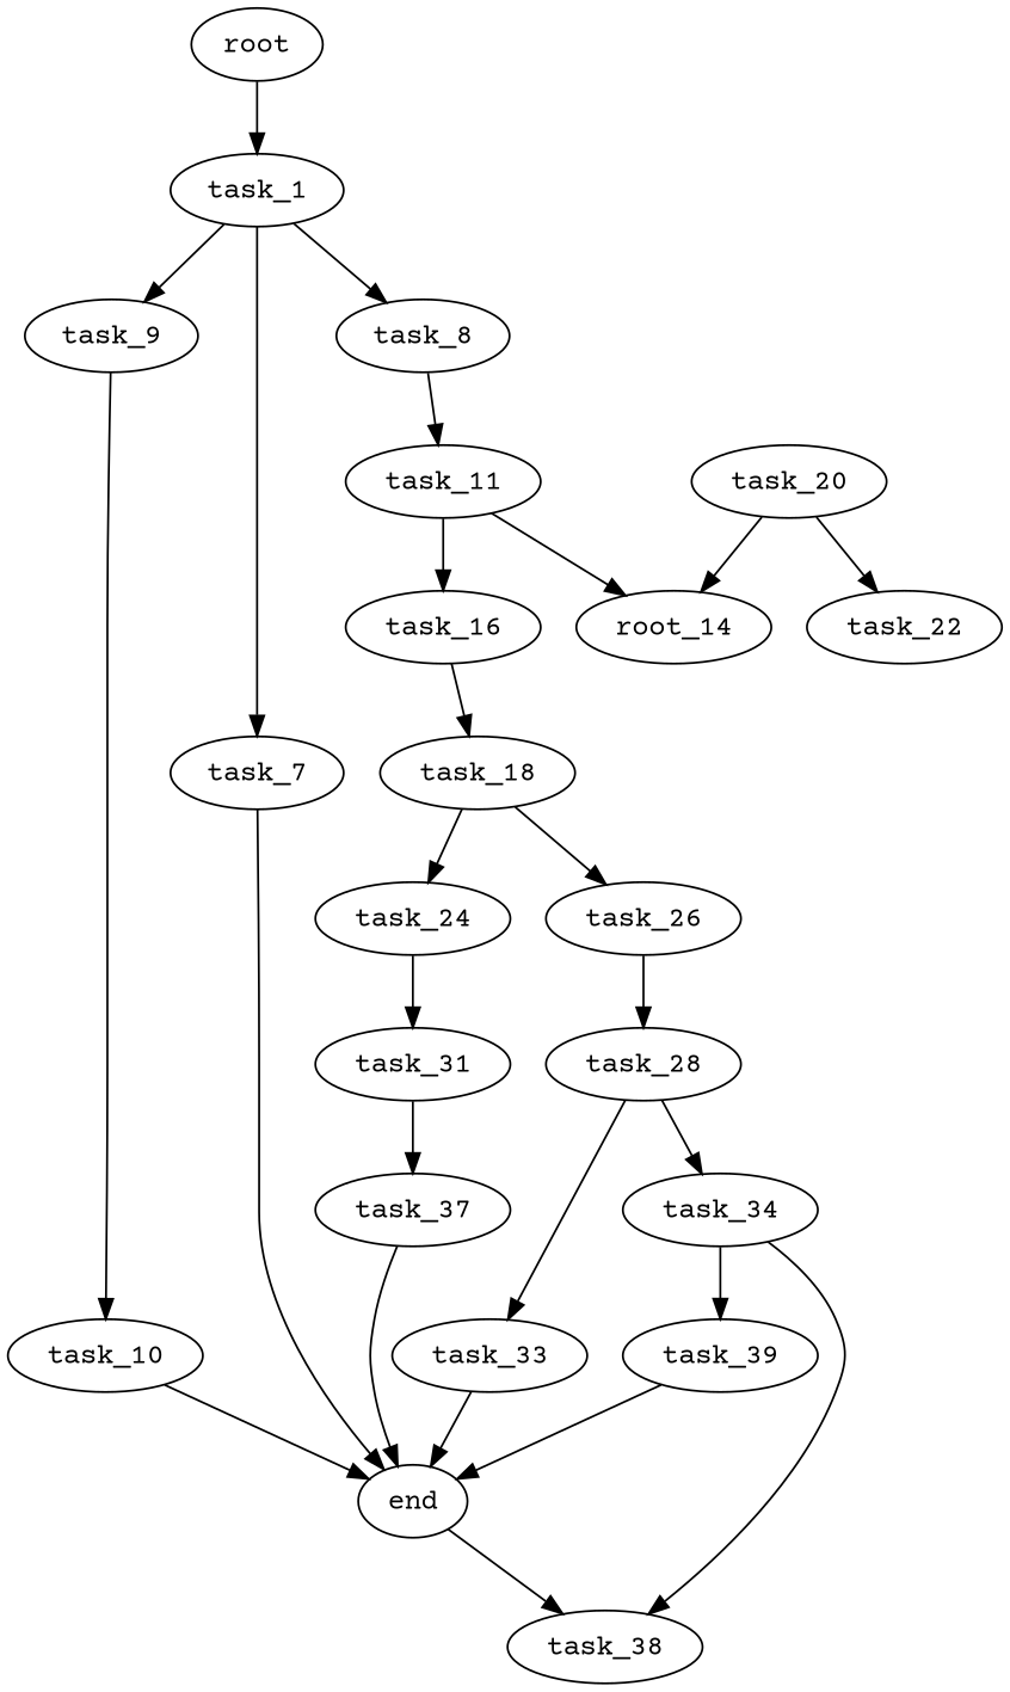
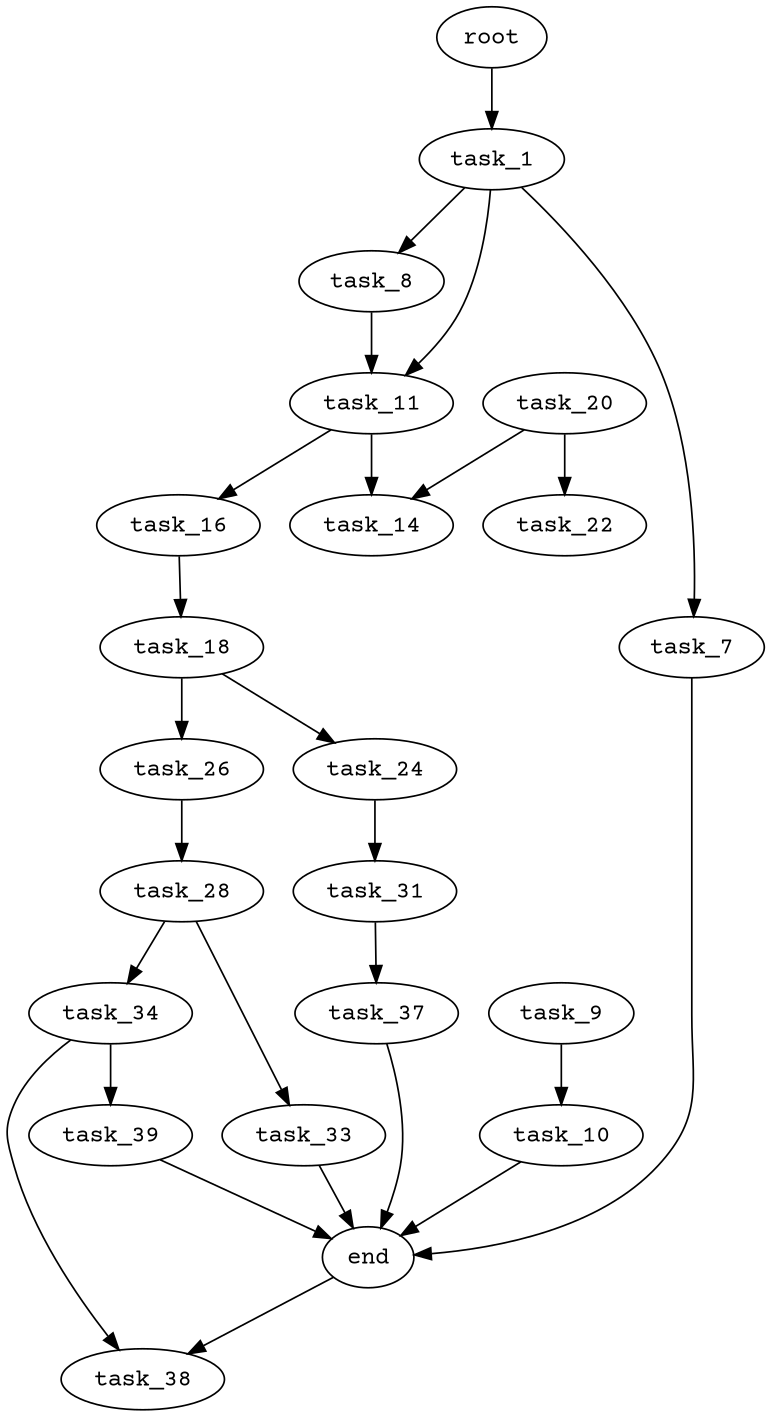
  digraph {
    fontname="Courier Prime"
    node [fontname="Courier Prime"]
    edge [fontname="Courier Prime"]
    root
    task_1
    n3 [label=task_9]
    task_7
    task_8
    task_10
    end
    task_11
    task_38
-   task_14 [label=root_14]
+   task_14
    task_16
    task_18
    task_20
    task_22
    task_24
    task_26
    task_31
    task_28
    task_37
    task_33
    task_34
    task_39
    root -> task_1
-   task_1 -> n3
+   task_1 -> task_11
    task_1 -> task_7
    task_1 -> task_8
    n3 -> task_10
    task_7 -> end
    task_8 -> task_11
    task_10 -> end
    end -> task_38
    task_11 -> task_14
    task_11 -> task_16
    task_16 -> task_18
    task_18 -> task_24
    task_18 -> task_26
    task_20 -> task_14
    task_20 -> task_22
    task_24 -> task_31
    task_26 -> task_28
    task_31 -> task_37
    task_28 -> task_33
    task_28 -> task_34
    task_37 -> end
    task_33 -> end
    task_34 -> task_38
    task_34 -> task_39
    task_39 -> end
  }
